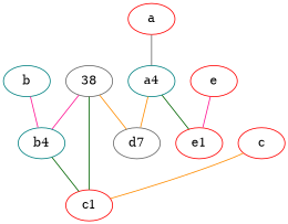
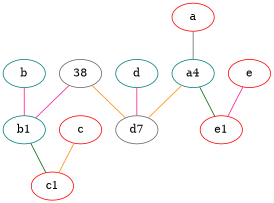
  graph {
    node [color=red labelfontsize=50]
    edge [color=deeppink]
    b [color=teal]
-   b1 [color=teal label=b4]
+   b1 [color=teal]
    c1
    e1
    38 [color=gray40]
    n6 [color=gray40 label=d7]
+   d [color=teal]
    e
    a
    n10 [color=teal label=a4]
    c
    b -- b1
    b1 -- c1 [color=darkgreen]
    38 -- b1
-   38 -- c1 [color=darkgreen]
    38 -- n6 [color=darkorange]
+   d -- n6
    e -- e1
    a -- n10 [color=gray40]
    n10 -- e1 [color=darkgreen]
    n10 -- n6 [color=darkorange]
    c -- c1 [color=darkorange]
  }
